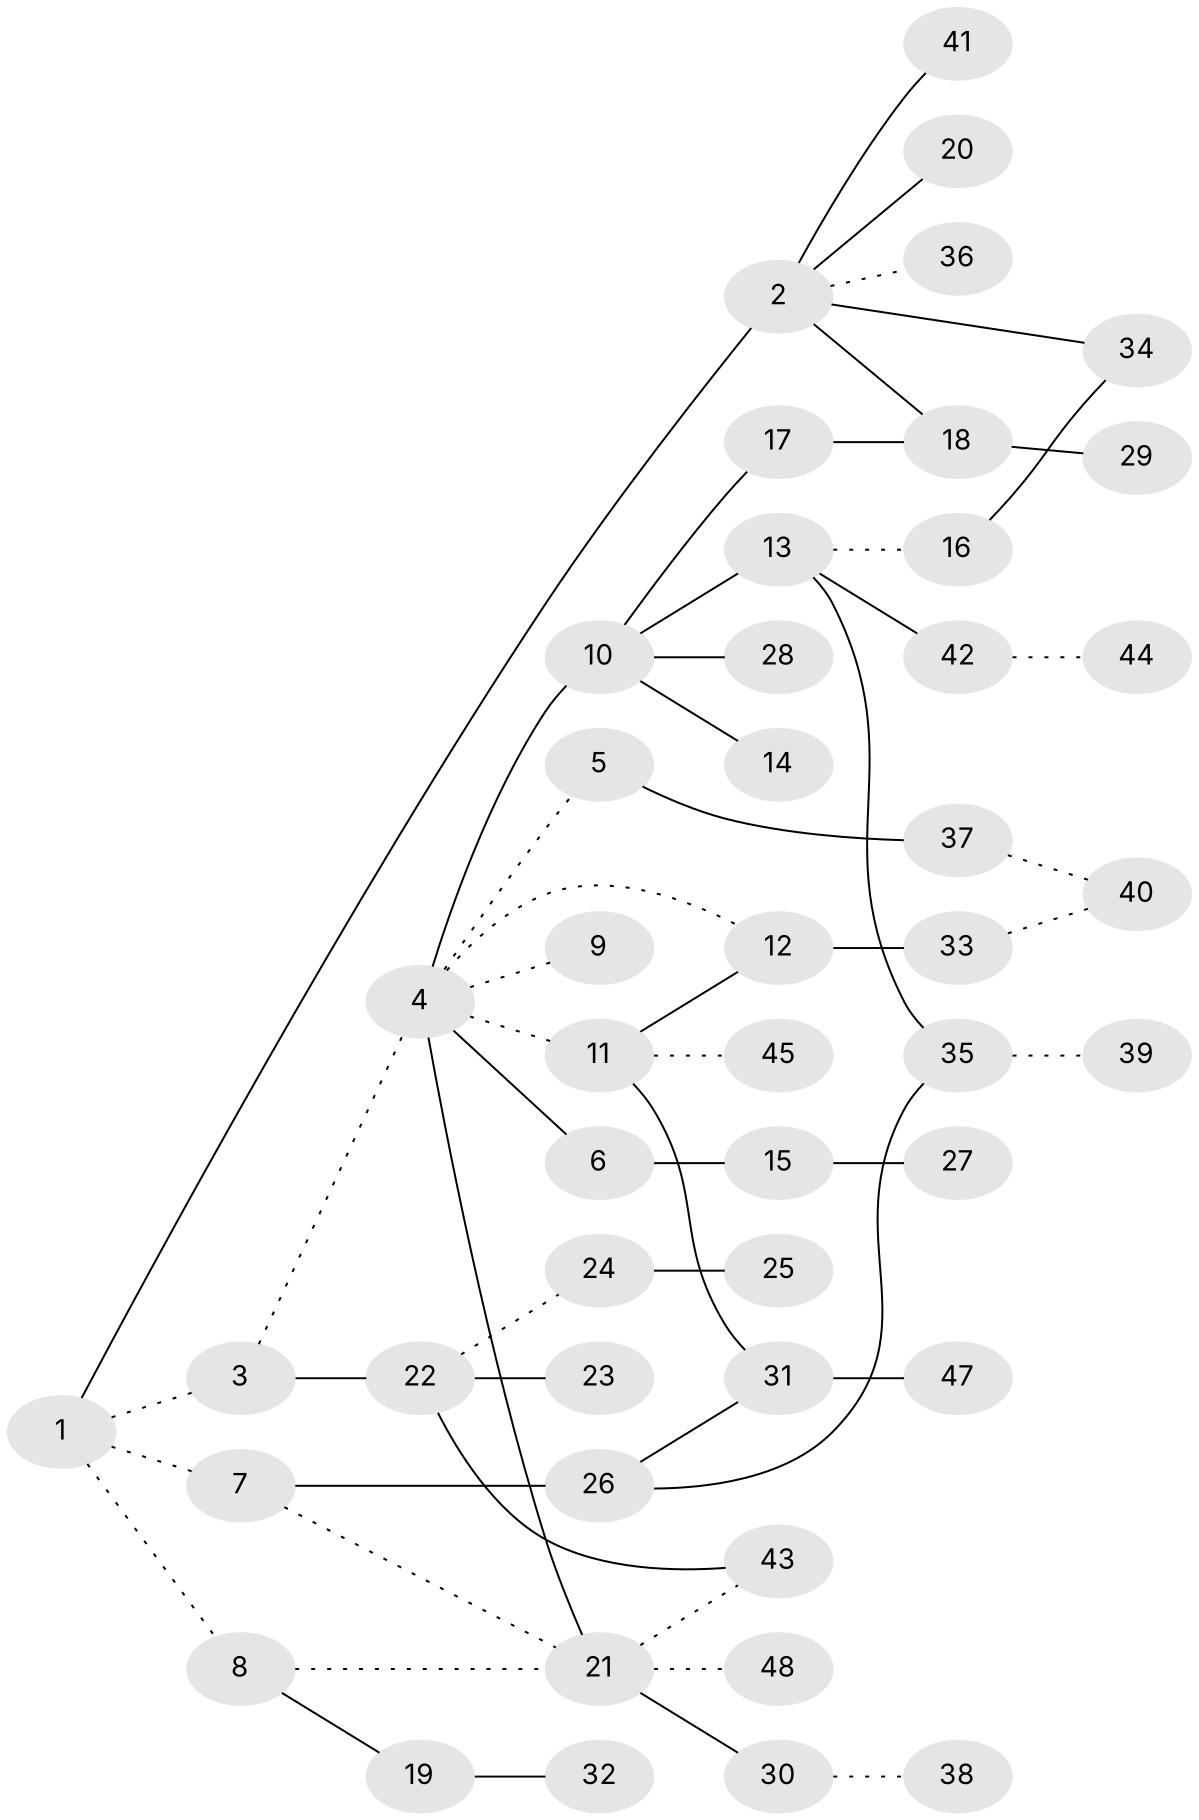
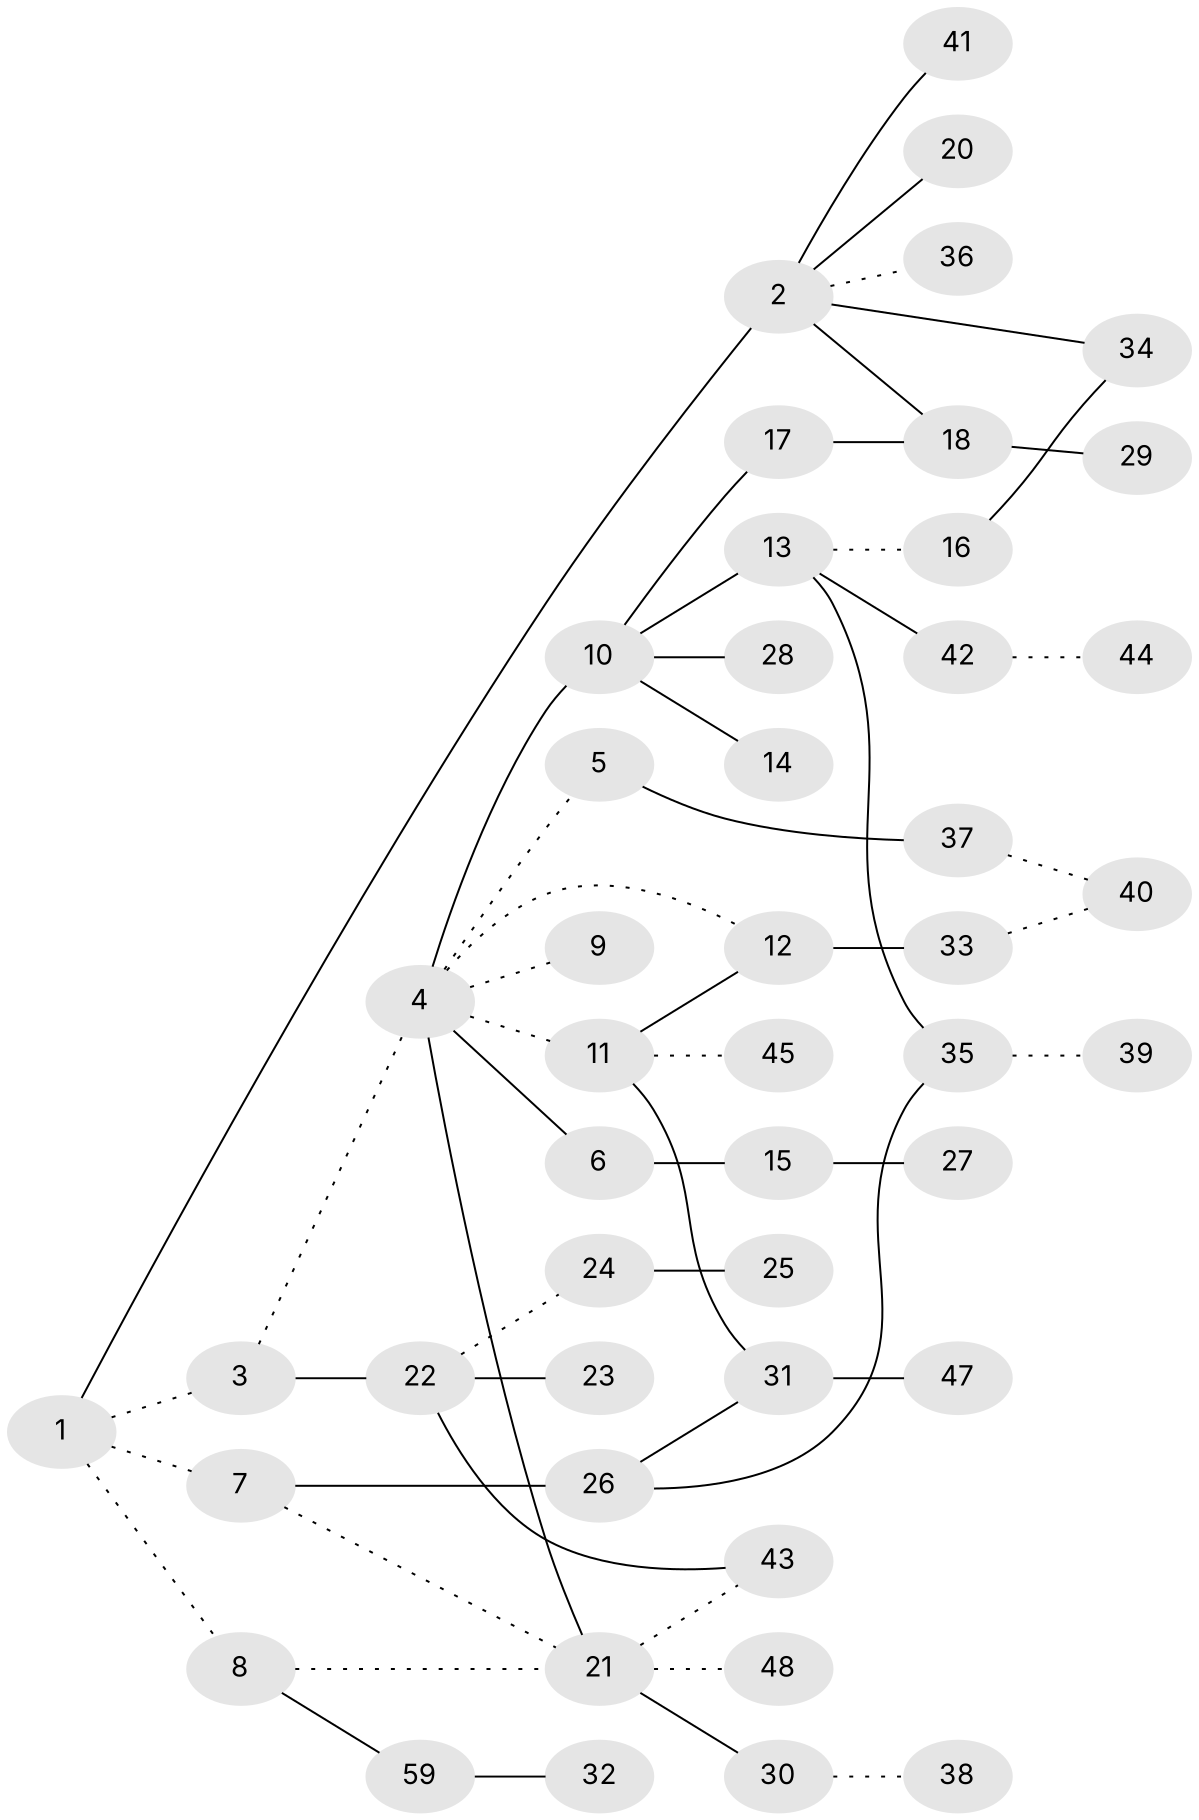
  graph {
    fontname=Inter
    rankdir=LR
    node [color=gray90 fontname=Inter style=filled]
    edge [fontname=Inter style=solid weight=1.0]
    1
    2
    3
    7
    8
    18
    20
    34
    36
    41
    4
    22
    21
    26
-   19
+   19 [label=59]
    29
    5
    6
    9
    10
    11
    12
    43
    23
    24
    37
    15
    13
    14
    17
    28
    31
    45
    33
    30
    n36 [label=48]
    40
    27
    35
    32
    16
    42
    47
    39
    44
    38
    25
    1 -- 2
    1 -- 3 [style=dotted weight=2.0]
    1 -- 7 [style=dotted weight=2.0]
    1 -- 8 [style=dotted]
    2 -- 18
    2 -- 20
    2 -- 34
    2 -- 36 [style=dotted]
    2 -- 41
    3 -- 4 [style=dotted]
    3 -- 22
    7 -- 21 [style=dotted]
    7 -- 26
    8 -- 21 [style=dotted]
    8 -- 19
    18 -- 29
    4 -- 21
    4 -- 5 [style=dotted]
    4 -- 6
    4 -- 9 [style=dotted]
    4 -- 10
    4 -- 11 [style=dotted]
    4 -- 12 [style=dotted]
    22 -- 43
    22 -- 23
    22 -- 24 [style=dotted]
    21 -- 43 [style=dotted]
    21 -- 30
    21 -- n36 [style=dotted weight=3.0]
    26 -- 31
    26 -- 35
    19 -- 32 [weight=2.0]
    5 -- 37
    6 -- 15
    10 -- 13
    10 -- 14
    10 -- 17
    10 -- 28 [weight=2.0]
    11 -- 12
    11 -- 31
    11 -- 45 [style=dotted]
    12 -- 33 [weight=2.0]
    24 -- 25
    37 -- 40 [style=dotted]
    15 -- 27
    13 -- 35
    13 -- 16 [style=dotted weight=4.0]
    13 -- 42
    17 -- 18
    31 -- 47
    33 -- 40 [style=dotted]
    30 -- 38 [style=dotted weight=2.0]
    35 -- 39 [style=dotted]
    16 -- 34
    42 -- 44 [style=dotted]
  }
